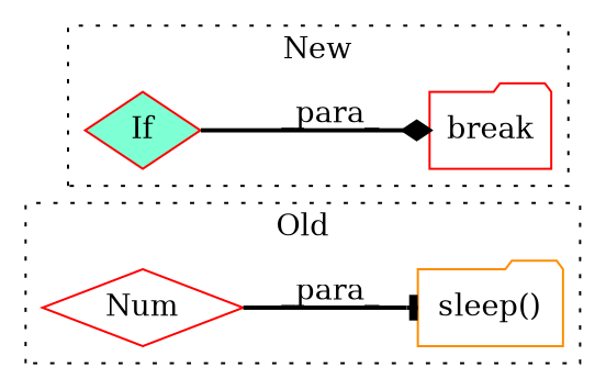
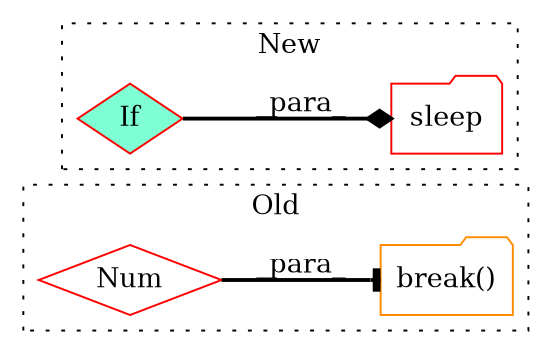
  digraph {
    rankdir=LR
    node [color=red fillcolor=white shape=folder style=filled]
    edge [style=bold]
-   n1 [a=75 color=darkorange l="11,1" label="sleep()" s="19332,19344"]
+   n1 [a=75 color=darkorange l="11,1" label="break()" s="19332,19344"]
    n2 [a=76 l=1 label=Num s=19343 shape=diamond]
-   n3 [a=94 l=5 label=break s=19431]
+   n3 [a=94 l=5 label=sleep s=19431]
    n4 [a=96 fillcolor=aquamarine l=3 label=If s=19391 shape=diamond]
    subgraph cluster_1 {
      label=Old
      style=dotted
      n1
      n2
    }
    subgraph cluster_2 {
      label=New
      style=dotted
      n3
      n4
    }
    n2 -> n1 [arrowhead=tee label=_para_]
    n4 -> n3 [arrowhead=diamond label=_para_]
  }
